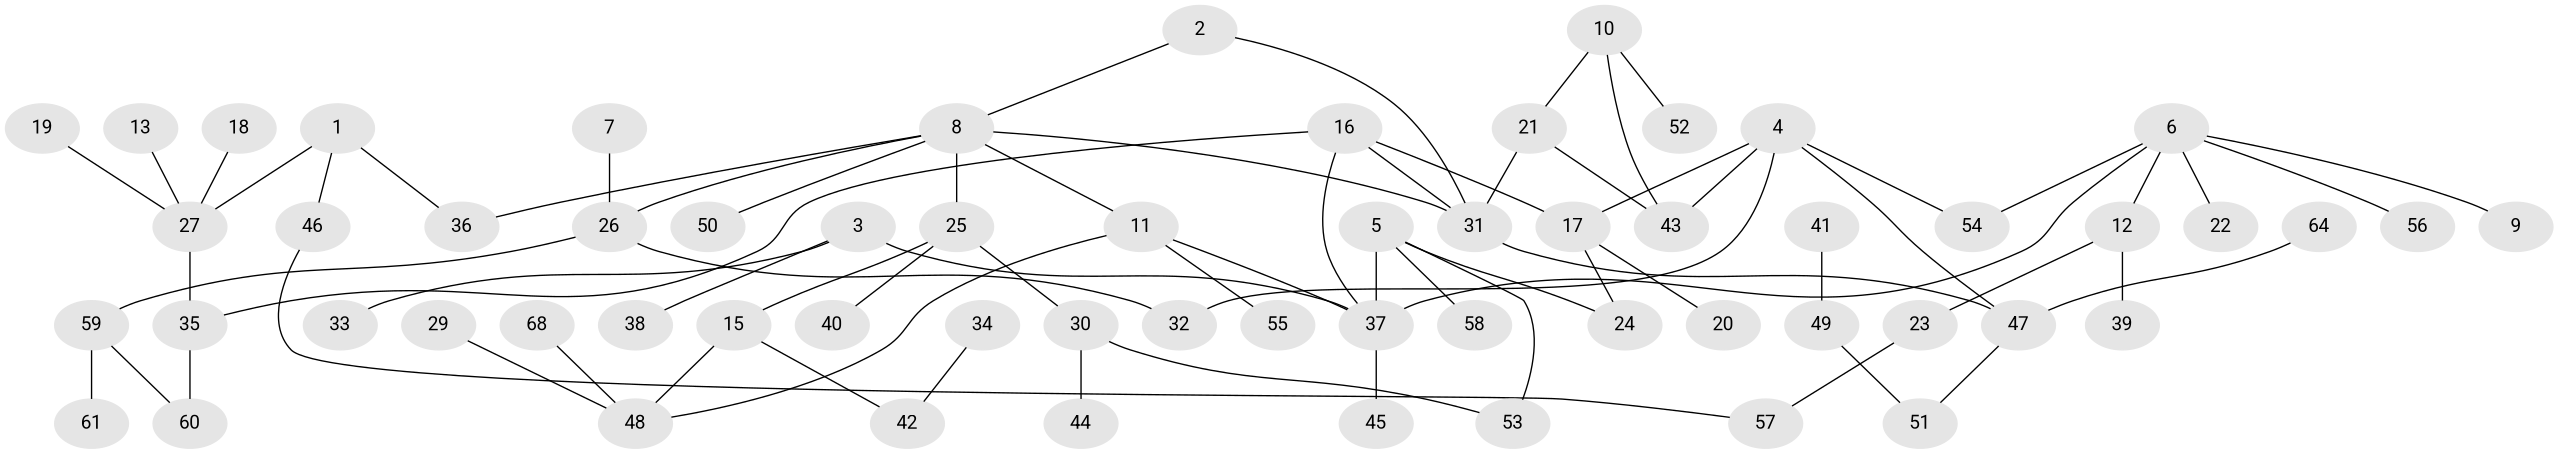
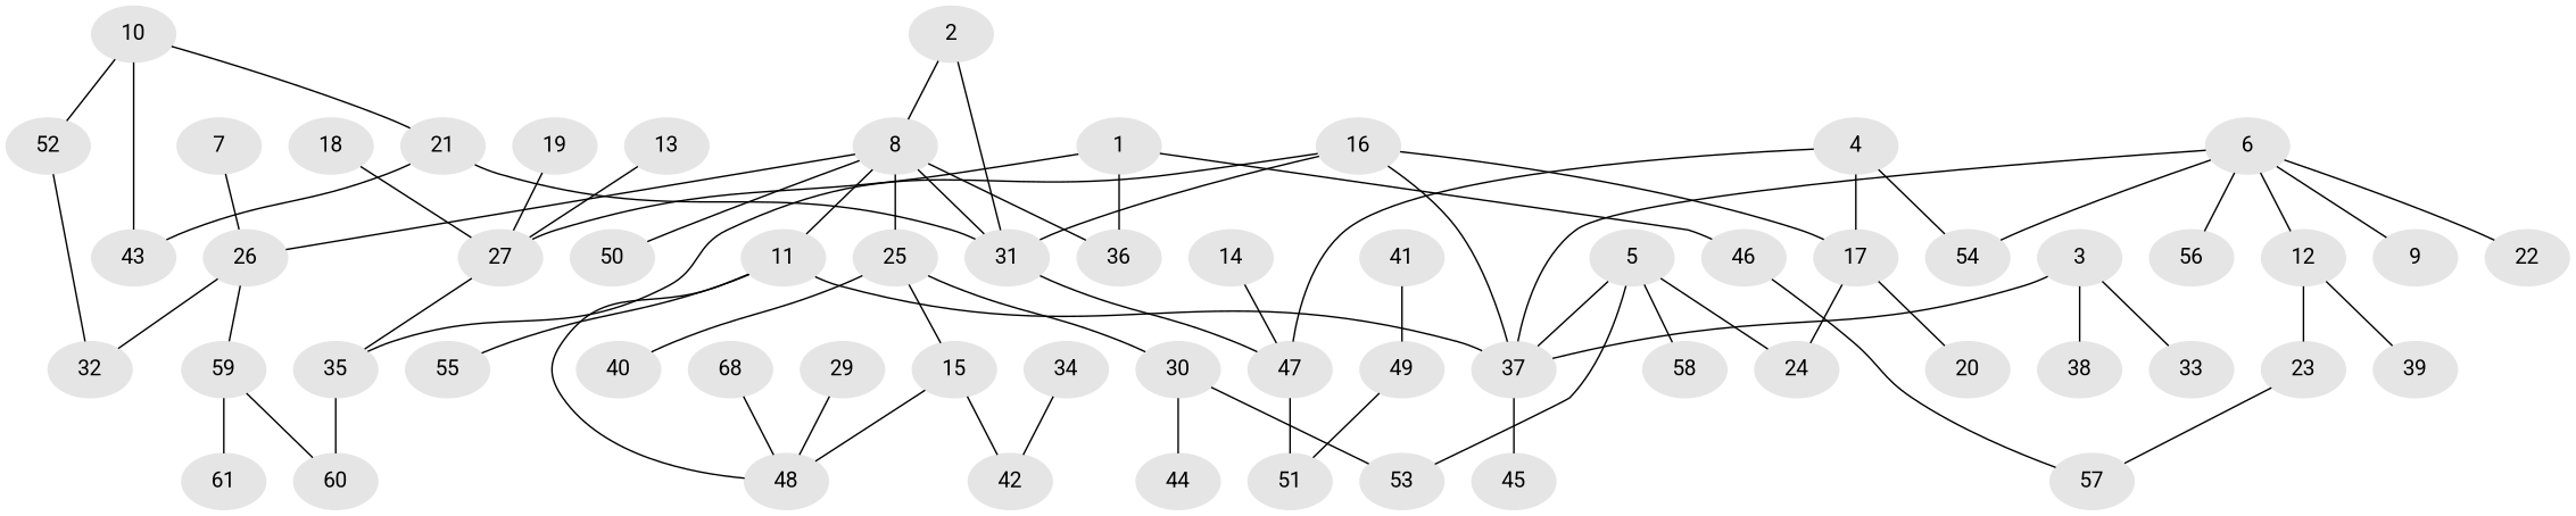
  graph {
    fontname=Roboto
    node [color=gray90 fontname=Roboto style=filled]
    edge [fontname=Roboto weight=1.0]
    1
    27
    36
    46
    35
    57
    2
    8
    31
    26
    11
    25
    50
    47
    3
    33
    37
    38
    45
    4
    17
    32
    43
    54
    24
    20
    51
    5
    53
    58
    6
    9
    12
    22
    56
    23
    39
    7
    59
    48
    55
    15
    30
    40
    10
    21
    52
    13
-   14 [label=64]
+   14
    42
    16
    60
    18
    19
    44
    34
    61
    n58 [label=68]
    29
    41
    49
    1 -- 27
    1 -- 36
    1 -- 46
    27 -- 35
    46 -- 57
    35 -- 60
    2 -- 8
    2 -- 31
    8 -- 36
    8 -- 31
    8 -- 26
    8 -- 11
    8 -- 25
    8 -- 50
    31 -- 47
    26 -- 32
    26 -- 59
    11 -- 37
    11 -- 48
    11 -- 55
    25 -- 15
    25 -- 30
    25 -- 40
    47 -- 51
    3 -- 33
    3 -- 37
    3 -- 38
    37 -- 45
    4 -- 47
    4 -- 17
-   4 -- 32
-   4 -- 43
+   52 -- 32
    4 -- 54
    17 -- 24
    17 -- 20
    5 -- 37
    5 -- 24
    5 -- 53
    5 -- 58
    6 -- 37
    6 -- 54
    6 -- 9
    6 -- 12
    6 -- 22
    6 -- 56
    12 -- 23
    12 -- 39
    23 -- 57
    7 -- 26
    59 -- 60
    59 -- 61
    15 -- 48
    15 -- 42
    30 -- 53
    30 -- 44
    10 -- 43
    10 -- 21
    10 -- 52
    21 -- 31
    21 -- 43
    13 -- 27
    14 -- 47
    16 -- 35
    16 -- 31
    16 -- 37
    16 -- 17
    18 -- 27
    19 -- 27
    34 -- 42
    n58 -- 48
    29 -- 48
    41 -- 49
    49 -- 51
  }
